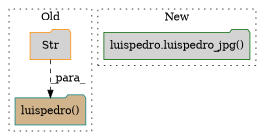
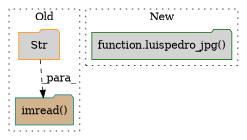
  digraph {
    fontname="DejaVu Serif"
    node [a=75 shape=folder style=filled fillcolor=lightgrey fontname="DejaVu Serif"]
-   n1 [l="15,1" label="luispedro()" s="532,581" fillcolor=tan color=teal]
+   n1 [l="15,1" label="imread()" s="532,581" fillcolor=tan color=teal]
    n2 [a=66 l=34 label=Str s=547 color=darkorange]
-   n3 [l=15 label="luispedro.luispedro_jpg()" s=543 color=darkgreen]
+   n3 [l=15 label="function.luispedro_jpg()" s=543 color=darkgreen]
    subgraph cluster_1 {
      label=Old
      style=dotted
      n1
      n2
    }
    subgraph cluster_2 {
      label=New
      style=dotted
      n3
    }
    n2 -> n1 [label=_para_ color=black style=dashed fontname="DejaVu Serif"]
  }
